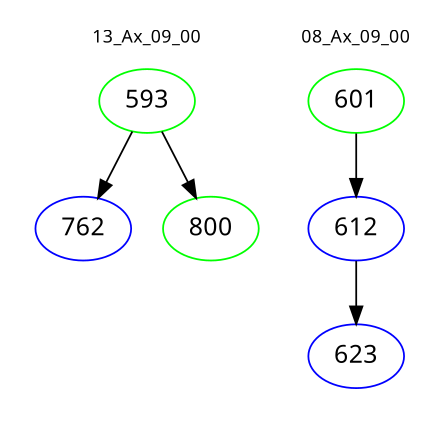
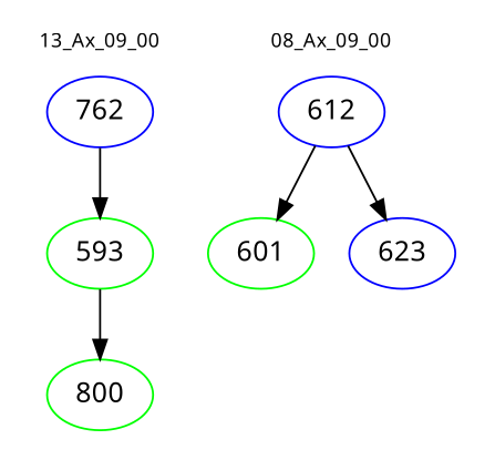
  digraph {
    fontname="Noto Sans"
    node [color=green fontname="Noto Sans"]
    edge [color=black fontname="Noto Sans"]
    n1 [label=593]
    n2 [color=blue label=762]
    n3 [label=800]
    n4 [color=blue label=612]
    n5 [label=601]
    n6 [color=blue label=623]
    subgraph cluster_1 {
      color=white
      fontsize=10
      label="13_Ax_09_00"
      n1
      n2
      n3
    }
    subgraph cluster_2 {
      color=white
      fontsize=10
      label="08_Ax_09_00"
      n4
      n5
      n6
    }
-   n1 -> n2
+   n2 -> n1
    n1 -> n3
-   n5 -> n4
+   n4 -> n5
    n4 -> n6
  }
